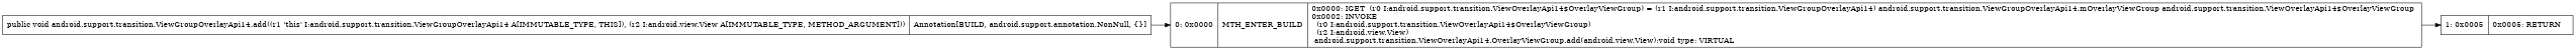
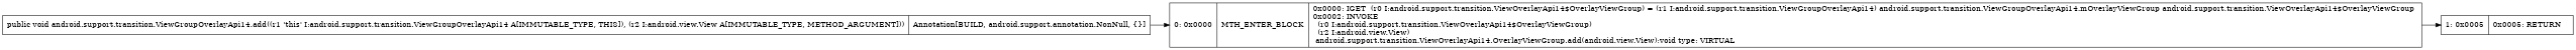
  digraph {
    rankdir=LR
    node [shape=record]
-   n1 [label="{0\:\ 0x0000|MTH_ENTER_BUILD\l|0x0000: IGET  (r0 I:android.support.transition.ViewOverlayApi14$OverlayViewGroup) = (r1 I:android.support.transition.ViewGroupOverlayApi14) android.support.transition.ViewGroupOverlayApi14.mOverlayViewGroup android.support.transition.ViewOverlayApi14$OverlayViewGroup \l0x0002: INVOKE  \l  (r0 I:android.support.transition.ViewOverlayApi14$OverlayViewGroup)\l  (r2 I:android.view.View)\l android.support.transition.ViewOverlayApi14.OverlayViewGroup.add(android.view.View):void type: VIRTUAL \l}"]
+   n1 [label="{0\:\ 0x0000|MTH_ENTER_BLOCK\l|0x0000: IGET  (r0 I:android.support.transition.ViewOverlayApi14$OverlayViewGroup) = (r1 I:android.support.transition.ViewGroupOverlayApi14) android.support.transition.ViewGroupOverlayApi14.mOverlayViewGroup android.support.transition.ViewOverlayApi14$OverlayViewGroup \l0x0002: INVOKE  \l  (r0 I:android.support.transition.ViewOverlayApi14$OverlayViewGroup)\l  (r2 I:android.view.View)\l android.support.transition.ViewOverlayApi14.OverlayViewGroup.add(android.view.View):void type: VIRTUAL \l}"]
    n2 [label="{1\:\ 0x0005|0x0005: RETURN   \l}"]
    n3 [label="{public void android.support.transition.ViewGroupOverlayApi14.add((r1 'this' I:android.support.transition.ViewGroupOverlayApi14 A[IMMUTABLE_TYPE, THIS]), (r2 I:android.view.View A[IMMUTABLE_TYPE, METHOD_ARGUMENT]))  | Annotation[BUILD, android.support.annotation.NonNull, \{\}]\l}"]
    n1 -> n2
    n3 -> n1
  }
